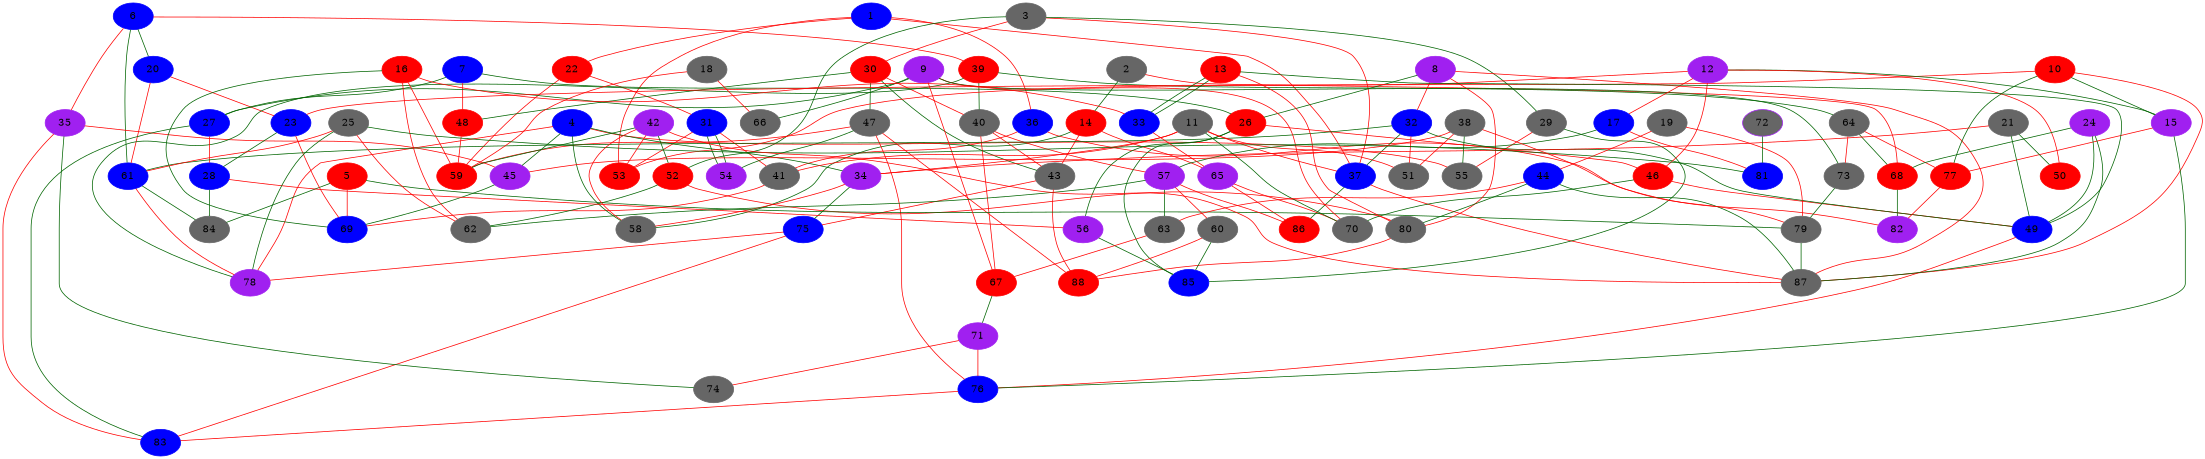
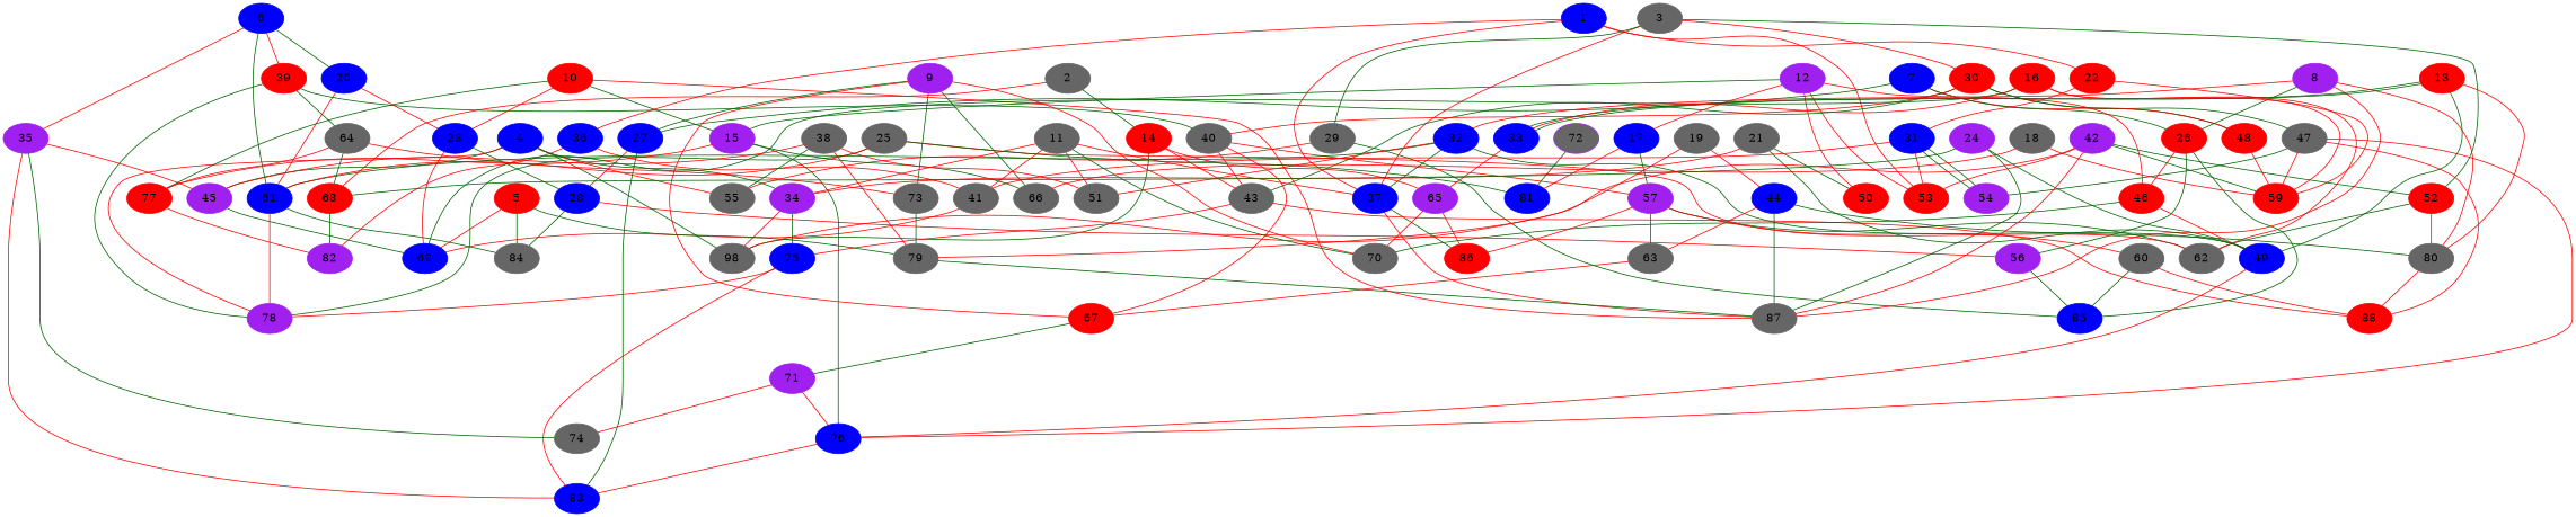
  graph {
    node [color=gray40 style=filled]
    edge [color=red]
    1 [color=blue]
    22 [color=red]
    36 [color=blue]
    37 [color=blue]
    53 [color=red]
    59 [color=red]
    31 [color=blue]
    41
    82 [color=purple]
    87
    86 [color=red]
    14 [color=red]
    2
    68 [color=red]
-   58
+   58 [label=98]
    43
    65 [color=purple]
    3
    29
    30 [color=red]
    52 [color=red]
    55
    85 [color=blue]
    48 [color=red]
    40
    47
    80
    62
    4 [color=blue]
    34 [color=purple]
    45 [color=purple]
    78 [color=purple]
    75 [color=blue]
    69 [color=blue]
    5 [color=red]
    79
    84
    6 [color=blue]
    20 [color=blue]
    35 [color=purple]
    39 [color=red]
    61 [color=blue]
    23 [color=blue]
    83 [color=blue]
    74
    64
    7 [color=blue]
    26 [color=red]
    27 [color=blue]
    46 [color=red]
    56 [color=purple]
    28 [color=blue]
    8 [color=purple]
    32 [color=blue]
    51
    49 [color=blue]
    88 [color=red]
    9 [color=purple]
    66
    67 [color=red]
    70
    73
    71 [color=purple]
    10 [color=red]
    15 [color=purple]
    77 [color=red]
    76 [color=blue]
    11
    12 [color=purple]
    17 [color=blue]
    50 [color=red]
    57 [color=purple]
    81 [color=blue]
    13 [color=red]
    33 [color=blue]
    16 [color=red]
    63
    60
    18
    19
    44 [color=blue]
    21
    54 [color=purple]
    24 [color=purple]
    25
    38
    42 [color=purple]
    72 [color=purple fillcolor=gray40]
    1 -- 22
    1 -- 36
    1 -- 37
    1 -- 53
    22 -- 59
    22 -- 31
    36 -- 41
    36 -- 82
    37 -- 87
    37 -- 86 [color=darkgreen]
    31 -- 53
    31 -- 41
    31 -- 54 [color=darkgreen]
    31 -- 54 [color=darkgreen]
    41 -- 69
    14 -- 58 [color=darkgreen]
    14 -- 43
    14 -- 65
    2 -- 14 [color=darkgreen]
    2 -- 68
    68 -- 82 [color=darkgreen]
    43 -- 75
    43 -- 88
    65 -- 86
    65 -- 70
    3 -- 37
    3 -- 29 [color=darkgreen]
    3 -- 30
    3 -- 52 [color=darkgreen]
    29 -- 55
    29 -- 85 [color=darkgreen]
    30 -- 43 [color=darkgreen]
    30 -- 48 [color=darkgreen]
    30 -- 40
    30 -- 47 [color=darkgreen]
    52 -- 80
    52 -- 62 [color=darkgreen]
    48 -- 59
    40 -- 43
    40 -- 67
    40 -- 57
    47 -- 59
    47 -- 88
    47 -- 76
    47 -- 54 [color=darkgreen]
    80 -- 88
    4 -- 58 [color=darkgreen]
    4 -- 55
    4 -- 34 [color=darkgreen]
    4 -- 45 [color=darkgreen]
    4 -- 78
    34 -- 58
    34 -- 75 [color=darkgreen]
    45 -- 69 [color=darkgreen]
    75 -- 78
    75 -- 83
    5 -- 69
    5 -- 79 [color=darkgreen]
    5 -- 84 [color=darkgreen]
    79 -- 87 [color=darkgreen]
    6 -- 20 [color=darkgreen]
    6 -- 35
    6 -- 39
    6 -- 61 [color=darkgreen]
    20 -- 61
    20 -- 23
    35 -- 45
    35 -- 83
    35 -- 74 [color=darkgreen]
    39 -- 40 [color=darkgreen]
    39 -- 78 [color=darkgreen]
    39 -- 64 [color=darkgreen]
    61 -- 78
    61 -- 84 [color=darkgreen]
    23 -- 69
    23 -- 28 [color=darkgreen]
    64 -- 68 [color=darkgreen]
    64 -- 73
    64 -- 77
    7 -- 48
    7 -- 26 [color=darkgreen]
    7 -- 27 [color=darkgreen]
    26 -- 85 [color=darkgreen]
    26 -- 46
    26 -- 56 [color=darkgreen]
    27 -- 83 [color=darkgreen]
    27 -- 28
    46 -- 49
    46 -- 70 [color=darkgreen]
    56 -- 85 [color=darkgreen]
    28 -- 84 [color=darkgreen]
    28 -- 56
    8 -- 87
    8 -- 80
    8 -- 26 [color=darkgreen]
    8 -- 32
    32 -- 37 [color=darkgreen]
    32 -- 61 [color=darkgreen]
    32 -- 51
    32 -- 49 [color=darkgreen]
    49 -- 76
    9 -- 27 [color=darkgreen]
    9 -- 66 [color=darkgreen]
    9 -- 67
    9 -- 70
    9 -- 73 [color=darkgreen]
    67 -- 71 [color=darkgreen]
    73 -- 79 [color=darkgreen]
    71 -- 74
    71 -- 76
    10 -- 87
    10 -- 23
    10 -- 15 [color=darkgreen]
    10 -- 77 [color=darkgreen]
+   15 -- 66 [color=darkgreen]
    15 -- 77
    15 -- 76 [color=darkgreen]
    77 -- 82
    76 -- 83
    11 -- 37
    11 -- 41
    11 -- 34
    11 -- 51
    11 -- 70 [color=darkgreen]
    12 -- 53
    12 -- 46
    12 -- 15 [color=darkgreen]
    12 -- 17
    12 -- 50
    17 -- 57 [color=darkgreen]
    17 -- 81
    57 -- 86
    57 -- 62 [color=darkgreen]
    57 -- 63 [color=darkgreen]
    57 -- 60
    13 -- 80
    13 -- 49 [color=darkgreen]
    13 -- 33 [color=darkgreen]
    13 -- 33 [color=darkgreen]
    33 -- 65
    16 -- 59
    16 -- 62
    16 -- 69 [color=darkgreen]
    16 -- 33
    63 -- 67
    60 -- 85 [color=darkgreen]
    60 -- 88
    18 -- 59
    18 -- 66
    19 -- 79
    19 -- 44
    44 -- 87 [color=darkgreen]
    44 -- 80 [color=darkgreen]
    44 -- 63
    21 -- 34
    21 -- 49 [color=darkgreen]
    21 -- 50 [color=darkgreen]
    24 -- 87 [color=darkgreen]
    24 -- 68 [color=darkgreen]
    24 -- 49 [color=darkgreen]
    25 -- 62
    25 -- 78 [color=darkgreen]
    25 -- 61
    25 -- 81 [color=darkgreen]
    38 -- 55 [color=darkgreen]
    38 -- 45
    38 -- 79
    38 -- 51
    42 -- 53
    42 -- 59 [color=darkgreen]
    42 -- 87
    42 -- 58
    42 -- 52 [color=darkgreen]
    72 -- 81 [color=darkgreen]
  }
